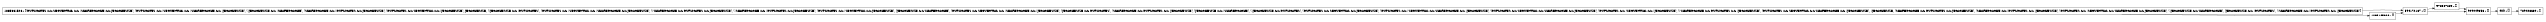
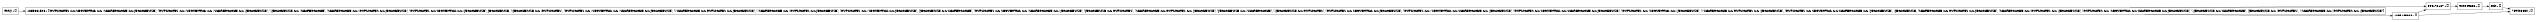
  digraph {
    fontname="DejaVu Serif"
    rankdir=LR
    node [fontname="DejaVu Serif" shape=record]
    edge [fontname="DejaVu Serif"]
+   n1 [label="entry - []"]
    n2 [label="1865361526 - [(DUPLICATES && SEQUENTIAL && !SHAREDCACHE && JECACHESIZE), (DUPLICATES && !SEQUENTIAL && !SHAREDCACHE && !JECACHESIZE), (!JECACHESIZE && !SHAREDCACHE), (SHAREDCACHE && !DUPLICATES && JECACHESIZE), (DUPLICATES && SEQUENTIAL && !JECACHESIZE), JECACHESIZE, (!JECACHESIZE && !DUPLICATES), (DUPLICATES && !SEQUENTIAL && !SHAREDCACHE && JECACHESIZE), (!SHAREDCACHE && DUPLICATES && JECACHESIZE), (!SHAREDCACHE && !DUPLICATES && JECACHESIZE), (DUPLICATES && !SEQUENTIAL && JECACHESIZE), (JECACHESIZE && SHAREDCACHE), (DUPLICATES && SEQUENTIAL && !SHAREDCACHE && !JECACHESIZE), (JECACHESIZE && DUPLICATES), (SHAREDCACHE && DUPLICATES && !JECACHESIZE), (JECACHESIZE && !SHAREDCACHE), (!JECACHESIZE && DUPLICATES), (DUPLICATES && SEQUENTIAL && JECACHESIZE), (DUPLICATES && !SEQUENTIAL && SHAREDCACHE && !JECACHESIZE), (DUPLICATES && SEQUENTIAL && SHAREDCACHE && JECACHESIZE), (DUPLICATES && !SEQUENTIAL && !JECACHESIZE), (!SHAREDCACHE && DUPLICATES && !JECACHESIZE), (DUPLICATES && SEQUENTIAL && SHAREDCACHE && !JECACHESIZE), !JECACHESIZE, (SHAREDCACHE && DUPLICATES && JECACHESIZE), (SHAREDCACHE && !DUPLICATES && !JECACHESIZE), (DUPLICATES && !SEQUENTIAL && SHAREDCACHE && JECACHESIZE), (!JECACHESIZE && SHAREDCACHE), (JECACHESIZE && !DUPLICATES), (!SHAREDCACHE && !DUPLICATES && !JECACHESIZE)]"]
    n3 [label="594172187 - []"]
    n4 [label="1265145820 - []"]
    n5 [label="exit - []"]
    n6 [label="789428630 - []"]
-   n7 [label="972507289 - []"]
    n8 [label="909049356 - []"]
+   n1 -> n2
    n2 -> n3
    n2 -> n4
-   n3 -> n7
    n3 -> n8
    n4 -> n3
+   n4 -> n6
    n5 -> n6
-   n7 -> n8
    n8 -> n5
  }
